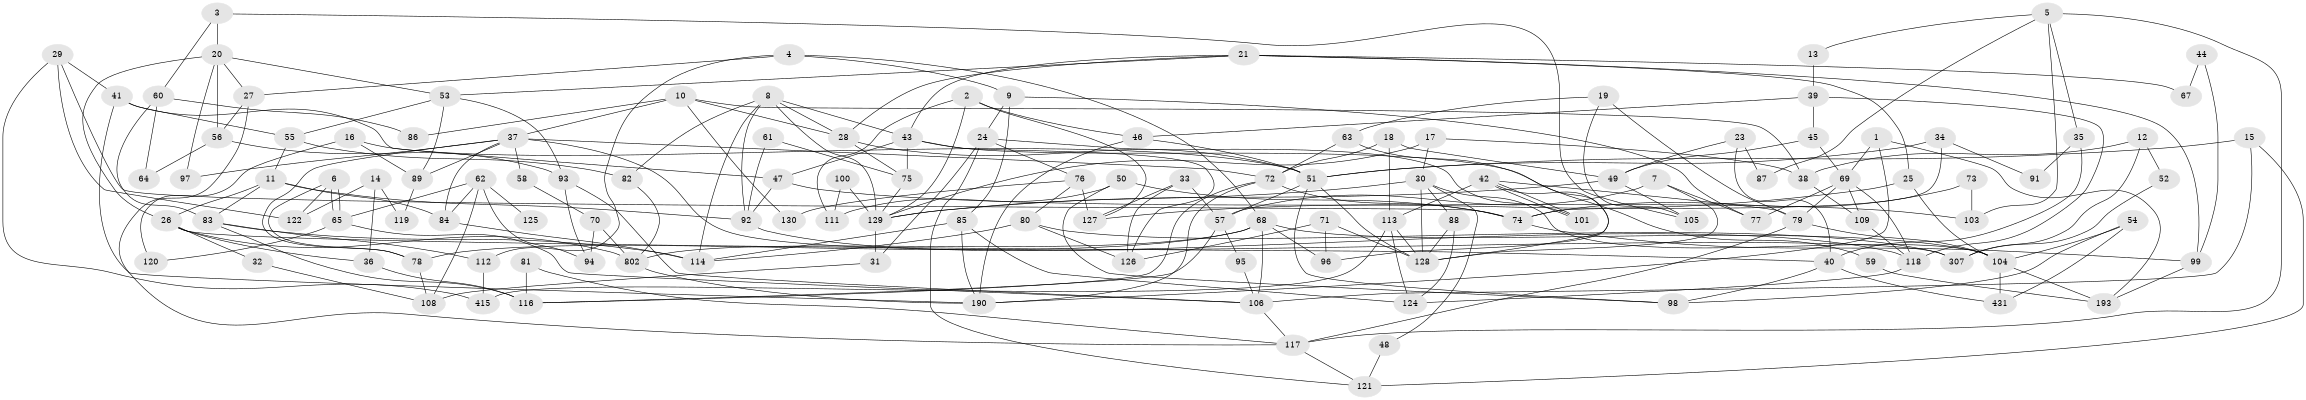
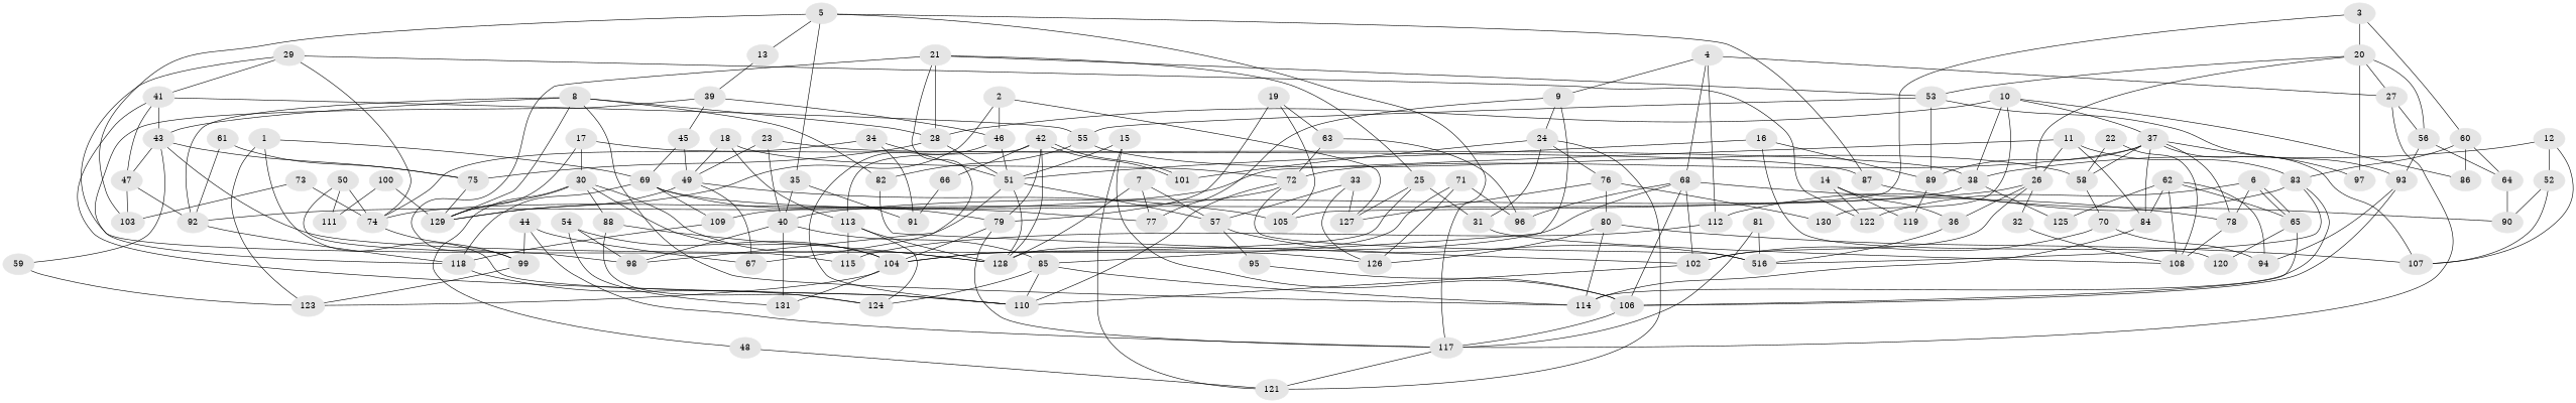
  graph {
    node [color=gray90 style=filled]
    1
    69
-   110 [label=190]
-   123 [label=193]
+   110
+   123
    77
    79
    109
    118
    2
    46
    111
    127
    129
    51
    3
    20
    60
    105
    27
    26
    53
    56
    97
    86
    83
    64
    4
    9
    68
    112
    24
    85
    117
    78
    106
    104
-   102 [label=802]
+   102
    96
-   115 [label=415]
+   115
    5
    13
    35
    87
    103
    39
    40
    91
+   90
    121
    6
    65
    122
    120
    108
    7
    57
    128
-   116
+   116 [label=516]
    95
    8
    28
    43
    82
    92
    114
    75
    126
    47
    59
    31
    76
    101
    124
    10
    37
    38
    130
    84
-   107 [label=307]
+   107
    89
    72
    58
    125
    11
    36
    32
    12
    52
    45
    14
    119
    15
    98
    16
    17
    30
    48
    88
    18
    49
    113
    67
    74
    19
    63
    55
    93
    21
    25
    99
+   22
    70
    23
-   131 [label=431]
+   131
    80
    29
    41
    33
    34
    42
+   66
    44
    50
    94
    54
    61
    62
    71
    73
    81
    100
    1 -- 69
    1 -- 110
    1 -- 123
    69 -- 77
    69 -- 79
    69 -- 109
    69 -- 118
    79 -- 117
    79 -- 104
    109 -- 118
    118 -- 124
    2 -- 46
-   2 -- 111
    2 -- 127
    2 -- 129
    46 -- 110
    46 -- 51
    51 -- 57
    51 -- 128
    51 -- 98
    3 -- 20
    3 -- 60
    3 -- 105
    20 -- 27
    20 -- 26
    20 -- 53
    20 -- 56
    20 -- 97
    60 -- 86
    60 -- 83
    60 -- 64
    27 -- 56
    27 -- 117
    26 -- 102
    26 -- 40
    26 -- 36
    26 -- 32
    53 -- 89
    53 -- 55
    53 -- 93
    56 -- 64
    56 -- 93
    83 -- 112
    83 -- 116
    83 -- 114
+   64 -- 90
    4 -- 27
    4 -- 9
    4 -- 68
    4 -- 112
    9 -- 77
    9 -- 24
    9 -- 85
    68 -- 78
    68 -- 106
    68 -- 104
    68 -- 102
    68 -- 96
    112 -- 115
    24 -- 121
    24 -- 31
    24 -- 76
    24 -- 101
    85 -- 110
    85 -- 114
    85 -- 124
    117 -- 121
    78 -- 108
    106 -- 117
    104 -- 123
    104 -- 131
    102 -- 110
    5 -- 117
    5 -- 13
    5 -- 35
    5 -- 87
    5 -- 103
    13 -- 39
    35 -- 40
    35 -- 91
+   87 -- 90
    39 -- 118
    39 -- 46
    39 -- 45
+   40 -- 85
    40 -- 98
    40 -- 131
    6 -- 78
    6 -- 65
    6 -- 65
    6 -- 122
    65 -- 106
    65 -- 120
    7 -- 77
    7 -- 57
    7 -- 128
    57 -- 116
    57 -- 95
    95 -- 106
    8 -- 129
    8 -- 28
    8 -- 43
    8 -- 82
    8 -- 92
    8 -- 114
    28 -- 51
    28 -- 75
    43 -- 75
    43 -- 126
    43 -- 47
    43 -- 59
    82 -- 102
    92 -- 118
    75 -- 129
    47 -- 103
    47 -- 92
    59 -- 123
    31 -- 108
    76 -- 127
    76 -- 130
    76 -- 80
    10 -- 86
    10 -- 28
    10 -- 37
    10 -- 38
    10 -- 130
    37 -- 97
    37 -- 78
    37 -- 84
    37 -- 107
    37 -- 89
    37 -- 72
    37 -- 58
    38 -- 109
+   38 -- 125
    84 -- 114
    89 -- 119
    72 -- 110
    72 -- 116
    72 -- 74
    58 -- 70
    11 -- 26
    11 -- 83
    11 -- 92
    11 -- 84
    36 -- 116
    32 -- 108
    12 -- 38
    12 -- 107
    12 -- 52
+   52 -- 90
    52 -- 107
    45 -- 69
    45 -- 49
    14 -- 122
    14 -- 36
    14 -- 119
    15 -- 51
    15 -- 106
    15 -- 121
    16 -- 51
    16 -- 120
    16 -- 89
    17 -- 129
    17 -- 38
    17 -- 30
    30 -- 129
    30 -- 104
    30 -- 128
    30 -- 48
    30 -- 88
    48 -- 121
    88 -- 128
    88 -- 124
    18 -- 72
    18 -- 49
    18 -- 113
    49 -- 129
    49 -- 105
+   49 -- 67
    113 -- 115
    113 -- 128
    113 -- 124
    74 -- 99
    19 -- 79
    19 -- 105
    19 -- 63
    63 -- 96
    63 -- 72
    55 -- 82
-   55 -- 11
+   55 -- 58
    93 -- 106
    93 -- 94
    21 -- 53
    21 -- 28
    21 -- 67
    21 -- 25
    21 -- 99
    25 -- 127
    25 -- 104
-   129 -- 31
+   25 -- 31
    99 -- 123
+   22 -- 108
+   22 -- 58
    70 -- 102
    70 -- 94
    23 -- 87
    23 -- 40
    23 -- 49
    80 -- 114
    80 -- 126
    80 -- 107
    29 -- 115
    29 -- 122
    29 -- 74
    29 -- 41
    41 -- 110
-   21 -- 43
+   41 -- 43
    41 -- 47
    41 -- 55
    33 -- 127
    33 -- 57
    33 -- 126
    34 -- 51
    34 -- 91
    34 -- 74
    42 -- 79
    42 -- 128
    42 -- 101
    42 -- 101
    42 -- 113
+   42 -- 66
+   66 -- 91
+   44 -- 117
    44 -- 67
    44 -- 99
    50 -- 111
    50 -- 98
    50 -- 74
    54 -- 104
    54 -- 98
    54 -- 131
    61 -- 92
    61 -- 75
    62 -- 65
    62 -- 108
    62 -- 84
    62 -- 125
    62 -- 94
    71 -- 96
    71 -- 128
    71 -- 126
    73 -- 103
    73 -- 74
    81 -- 117
    81 -- 116
    100 -- 111
    100 -- 129
  }
